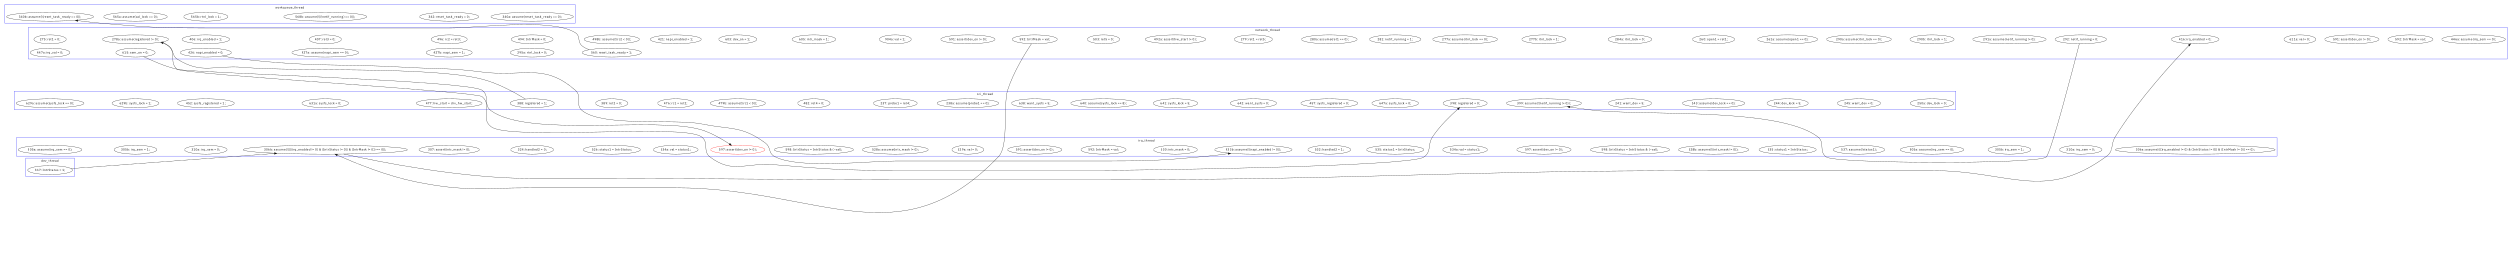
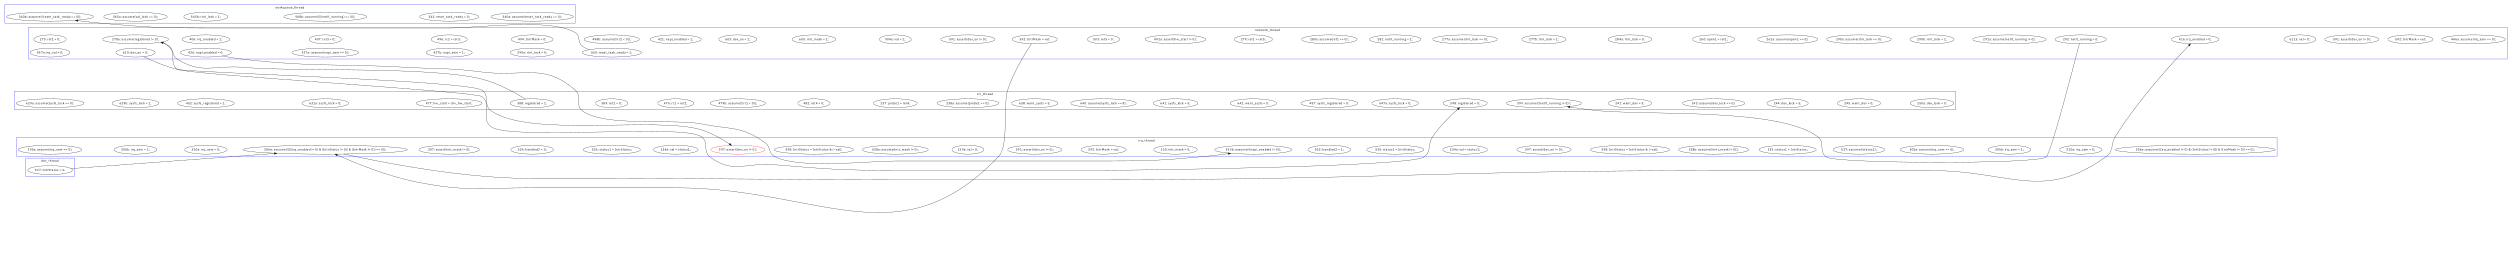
  digraph {
    fontname="IBM Plex Sans"
    rankdir=LR
    node [fontname="IBM Plex Sans"]
    edge [color=white fontname="IBM Plex Sans" style=solid]
    n1 [label="565a: assume(val_lock == 0);"]
    n2 [label="565b: rtnl_lock = 1;"]
    n3 [label="568b: assume(!((!netif_running) == 0));"]
    n4 [label="342: reset_task_ready = 0;"]
    n5 [label="340a: assume(reset_task_ready == 0);"]
    n6 [label="340b: assume(!(reset_task_ready == 0));"]
    n7 [label="317: IntrStatus = 1;"]
    n8 [label="534a: val = status1;"]
    n9 [color=red label="597: assert(dev_on != 0);"]
    n10 [label="305b: irq_sem = 1;"]
    n11 [label="310a: irq_sem = 0;"]
    n12 [label="528a: assume(intr_mask != 0);"]
    n13 [label="529a: val = 0;"]
    n14 [label="306b: assume(!((((irq_enabled != 0) & (IntrStatus != 0)) & (IntrMask != 0)) == 0));"]
    n15 [label="532: handled2 = 1;"]
    n16 [label="535: status1 = IntrStatus;"]
    n17 [label="310a: irq_sem = 0;"]
    n18 [label="306a: assume((((irq_enabled != 0) & (IntrStatus != 0)) & (IntrMask != 0)) == 0);"]
    n19 [label="526: status1 = IntrStatus;"]
    n20 [label="597: assert(dev_on != 0);"]
    n21 [label="598: IntrStatus = IntrStatus & (~val);"]
    n22 [label="591: assert(dev_on != 0);"]
    n23 [label="592: IntrMask = val;"]
    n24 [label="535: status1 = IntrStatus;"]
    n25 [label="537: assume(!status1);"]
    n26 [label="324: handled2 = 0;"]
    n27 [label="528b: assume(!(intr_mask != 0));"]
    n28 [label="534a: val = status1;"]
    n29 [label="307: assert(intr_mask != 0);"]
    n30 [label="305a: assume(irq_sem == 0);"]
    n31 [label="305b: irq_sem = 1;"]
    n32 [label="305a: assume(irq_sem == 0);"]
    n33 [label="530: intr_mask = 0;"]
    n34 [label="433b: assume(!(napi_enabled != 0));"]
    n35 [label="598: IntrStatus = IntrStatus & (~val);"]
    n36 [label="399: assume(!(netif_running != 0));"]
    n37 [label="241: want_dev = 5;"]
    n38 [label="398: registered = 0;"]
    n39 [label="629b: sysfs_lock = 1;"]
    n40 [label="452: sysfs_registered = 1;"]
    n41 [label="243: assume(dev_lock == 0);"]
    n42 [label="631a: sysfs_lock = 0;"]
    n43 [label="244: dev_lock = 5;"]
    n44 [label="245: want_dev = 0;"]
    n45 [label="250a: dev_lock = 0;"]
    n46 [label="479b: assume(!(rc1 < 0));"]
    n47 [label="482: ret4 = 0;"]
    n48 [label="629a: assume(sysfs_lock == 0);"]
    n49 [label="237: probe1 = ret4;"]
    n50 [label="238a: assume(probe1 == 0);"]
    n51 [label="647a: sysfs_lock = 0;"]
    n52 [label="457: sysfs_registered = 0;"]
    n53 [label="641: sysfs_lock = 5;"]
    n54 [label="642: want_sysfs = 0;"]
    n55 [label="477: hw_start = drv_hw_start;"]
    n56 [label="638: want_sysfs = 5;"]
    n57 [label="640: assume(sysfs_lock == 8);"]
    n58 [label="388: registered = 1;"]
    n59 [label="389: ret2 = 0;"]
    n60 [label="476: rc1 = ret2;"]
    n61 [label="291a: assume(netif_running != 0);"]
    n62 [label="292: netif_running = 0;"]
    n63 [label="592: IntrMask = val;"]
    n64 [label="446a: assume(irq_sem == 0);"]
    n65 [label="611a: val = 0;"]
    n66 [label="591: assert(dev_on != 0);"]
    n67 [label="416: irq_enabled = 0;"]
    n68 [label="277a: assume(rtnl_lock == 0);"]
    n69 [label="277b: rtnl_lock = 1;"]
    n70 [label="407: ret3 = 0;"]
    n71 [label="496: rc2 = ret3;"]
    n72 [label="492a: assert(hw_start != 0);"]
    n73 [label="279: ret1 = ret5;"]
    n74 [label="498b: assume(!(rc2 < 0));"]
    n75 [label="421: napi_enabled = 1;"]
    n76 [label="290b: rtnl_lock = 1;"]
    n77 [label="427a: assume(napi_sem == 0);"]
    n78 [label="427b: napi_sem = 1;"]
    n79 [label="592: IntrMask = val;"]
    n80 [label="603: dev_on = 1;"]
    n81 [label="605: intr_mask = 1;"]
-   n82 [label="615: sem_on = 0;"]
+   n82 [label="615: dev_on = 0;"]
    n83 [label="591: assert(dev_on != 0);"]
    n84 [label="278a: assume(registered != 0);"]
    n85 [label="494: IntrMask = 0;"]
    n86 [label="503: ret5 = 0;"]
    n87 [label="284a: rtnl_lock = 0;"]
    n88 [label="260: open1 = ret1;"]
    n89 [label="261a: assume(open1 == 0);"]
    n90 [label="275: ret1 = 0;"]
    n91 [label="426: napi_enabled = 0;"]
    n92 [label="447a: irq_val = 0;"]
    n93 [label="281: netif_running = 1;"]
    n94 [label="406: irq_enabled = 1;"]
    n95 [label="280a: assume(ret1 == 0);"]
    n96 [label="904a: val = 1;"]
    n97 [label="290a: assume(rtnl_lock == 0);"]
    n98 [label="295a: rtnl_lock = 0;"]
    n99 [label="560: reset_task_ready = 1;"]
    subgraph cluster_1 {
      color=blue
      label=workqueue_thread
      n1
      n2
      n3
      n4
      n5
      n6
    }
    subgraph cluster_2 {
      color=blue
      label=dev_thread
      n7
    }
    subgraph cluster_3 {
      color=blue
      label=irq_thread
      n8
      n9
      n10
      n11
      n12
      n13
      n14
      n15
      n16
      n17
      n18
      n19
      n20
      n21
      n22
      n23
      n24
      n25
      n26
      n27
      n28
      n29
      n30
      n31
      n32
      n33
      n34
      n35
    }
    subgraph cluster_4 {
      color=blue
      label=pci_thread
      n36
      n37
      n38
      n39
      n40
      n41
      n42
      n43
      n44
      n45
      n46
      n47
      n48
      n49
      n50
      n51
      n52
      n53
      n54
      n55
      n56
      n57
      n58
      n59
      n60
    }
    subgraph cluster_5 {
      color=blue
      label=network_thread
      n61
      n62
      n63
      n64
      n65
      n66
      n67
      n68
      n69
      n70
      n71
      n72
      n73
      n74
      n75
      n76
      n77
      n78
      n79
      n80
      n81
      n82
      n83
      n84
      n85
      n86
      n87
      n88
      n89
      n90
      n91
      n92
      n93
      n94
      n95
      n96
      n97
      n98
      n99
    }
    n1 -> n2
    n2 -> n3
    n3 -> n4
    n4 -> n5
    n6 -> n1
    n7 -> n14 [color=black constraint=false]
    n8 -> n9
    n9 -> n35
    n10 -> n11
    n11 -> n14
    n12 -> n13
    n13 -> n22
    n14 -> n29
    n14 -> n67 [color=black constraint=false]
    n15 -> n16
    n16 -> n28
    n17 -> n18
    n19 -> n8
    n20 -> n21
    n21 -> n27
    n22 -> n23
    n23 -> n33
    n24 -> n25
    n25 -> n30
    n26 -> n19
    n27 -> n24
    n28 -> n20
    n29 -> n26
    n30 -> n31
    n31 -> n17
    n32 -> n10
    n33 -> n34
    n34 -> n15
    n35 -> n12
    n36 -> n37
    n37 -> n41
    n38 -> n36
    n39 -> n40
    n40 -> n42
    n41 -> n43
    n42 -> n55
    n43 -> n44
    n44 -> n45
    n46 -> n47
    n47 -> n49
    n48 -> n39
    n49 -> n50
    n50 -> n56
    n51 -> n38
    n52 -> n51
    n53 -> n54
    n54 -> n52
    n55 -> n58
    n56 -> n57
    n57 -> n53
    n58 -> n59
    n58 -> n84 [color=black constraint=false]
    n59 -> n60
    n60 -> n46
    n61 -> n62
    n62 -> n36 [color=black constraint=false]
    n62 -> n67
    n63 -> n64
    n65 -> n66
    n66 -> n63
    n67 -> n65
    n68 -> n69
    n69 -> n87
    n70 -> n71
    n71 -> n85
    n72 -> n73
    n73 -> n95
    n74 -> n75
    n75 -> n80
    n76 -> n61
    n77 -> n78
    n78 -> n98
    n79 -> n14 [color=black constraint=false]
    n79 -> n86
    n80 -> n81
    n81 -> n96
    n82 -> n9 [color=black constraint=false]
    n82 -> n91
    n83 -> n79
    n84 -> n38 [color=black constraint=false]
    n84 -> n94
    n85 -> n74
    n86 -> n72
    n87 -> n88
    n88 -> n89
    n89 -> n97
    n90 -> n84
    n91 -> n34 [color=black constraint=false]
    n91 -> n77
    n92 -> n82
    n93 -> n68
    n94 -> n70
    n95 -> n93
    n96 -> n83
    n97 -> n76
    n98 -> n99
    n99 -> n6 [color=black constraint=false]
  }
